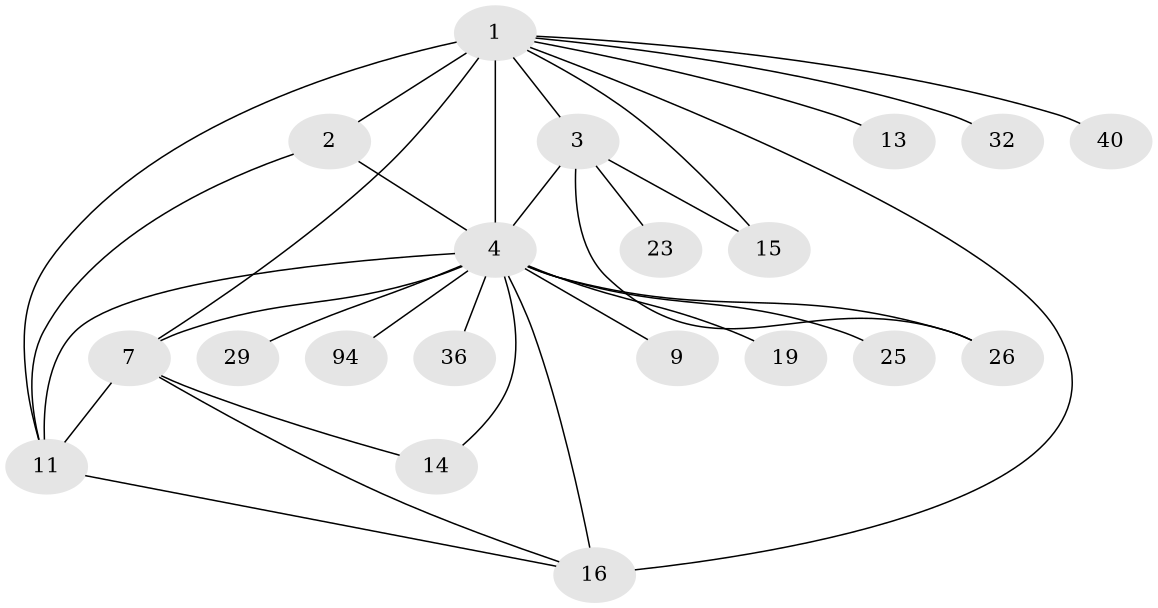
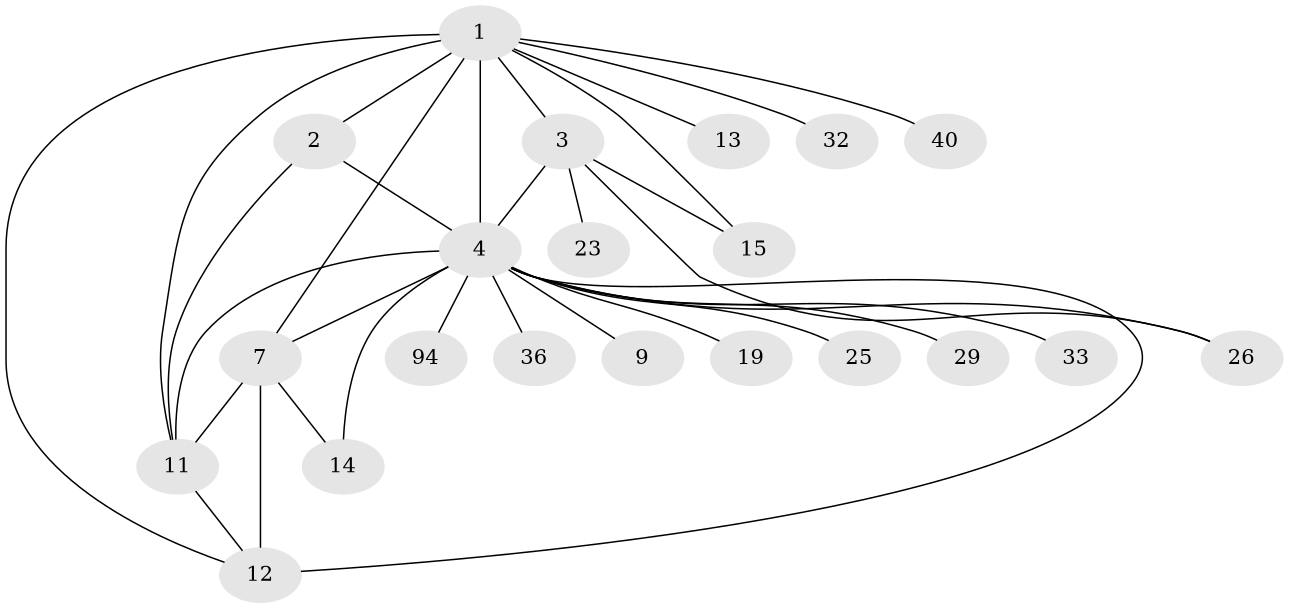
  graph {
    node [color=gray90 style=filled]
    1 [super="+30+10"]
    2
    3
    4 [super="+31+5"]
    7 [super="+38+17"]
    11 [super="+16+56+35"]
-   12 [super="+53+18" label=16]
+   12 [super="+53+18"]
    13
    15
    32
    40
    23
    26 [super="+37+27"]
    9
    14 [super="+21"]
    19
    25
    29
+   33
    n20 [label=94]
    36
    1 -- 2
    1 -- 3
    1 -- 4 [weight=3]
    1 -- 7 [weight=2]
    1 -- 11
    1 -- 12
    1 -- 13
    1 -- 15
    1 -- 32
    1 -- 40
    2 -- 4
    2 -- 11
    3 -- 4
    3 -- 15
    3 -- 23
    3 -- 26
    4 -- 7 [weight=3]
    4 -- 11 [weight=3]
    4 -- 12 [weight=2]
    4 -- 26 [weight=2]
    4 -- 9
    4 -- 14
    4 -- 19 [weight=2]
    4 -- 25
    4 -- 29 [weight=2]
+   4 -- 33
    4 -- n20
    4 -- 36
    7 -- 11
    7 -- 12
    7 -- 14
    11 -- 12
  }
